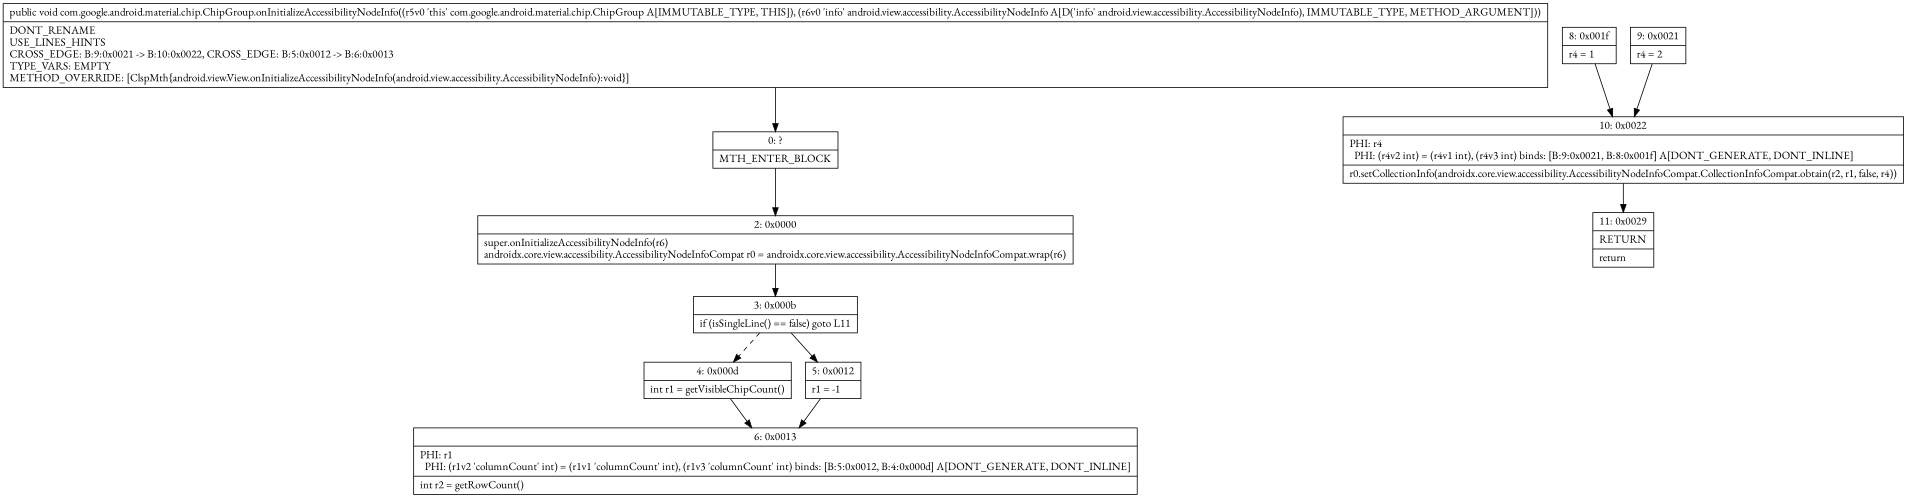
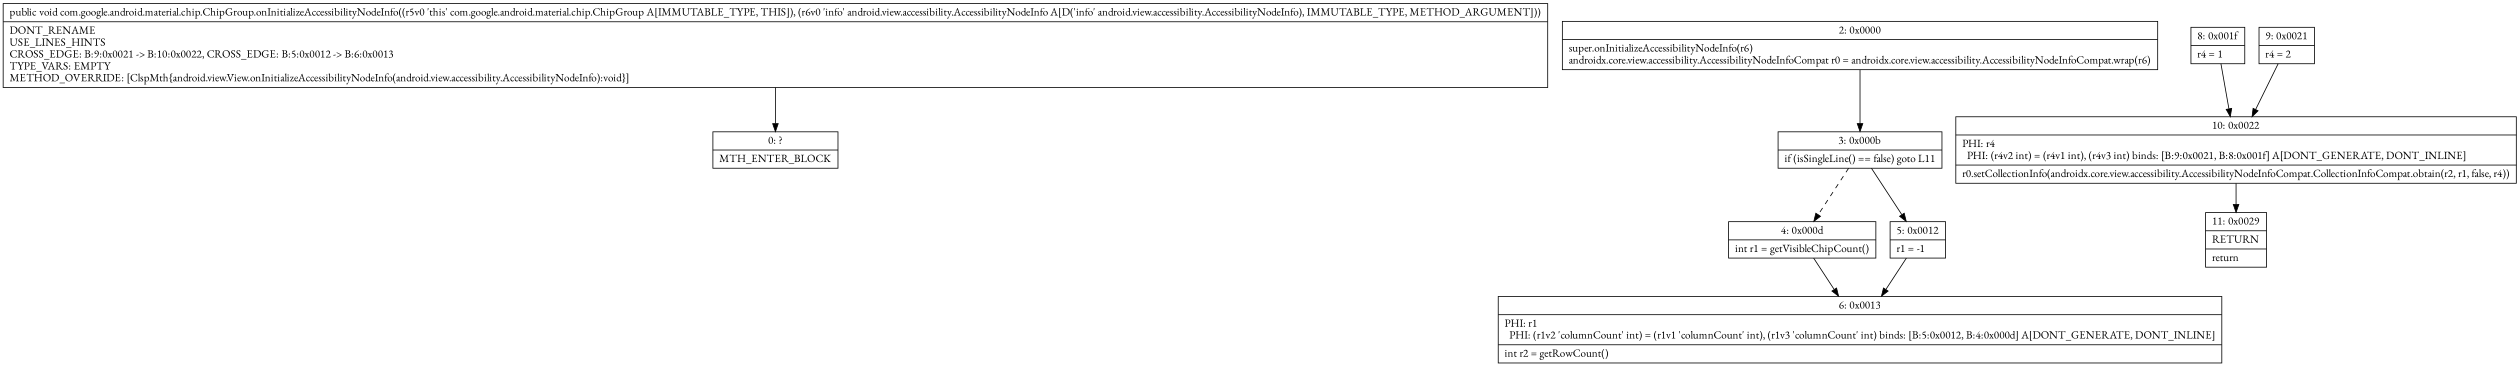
  digraph {
    fontname="EB Garamond"
    node [fontname="EB Garamond" shape=record]
    edge [fontname="EB Garamond"]
    n1 [label="{0\:\ ?|MTH_ENTER_BLOCK\l}"]
    n2 [label="{2\:\ 0x0000|super.onInitializeAccessibilityNodeInfo(r6)\landroidx.core.view.accessibility.AccessibilityNodeInfoCompat r0 = androidx.core.view.accessibility.AccessibilityNodeInfoCompat.wrap(r6)\l}"]
    n3 [label="{3\:\ 0x000b|if (isSingleLine() == false) goto L11\l}"]
    n4 [label="{4\:\ 0x000d|int r1 = getVisibleChipCount()\l}"]
    n5 [label="{5\:\ 0x0012|r1 = \-1\l}"]
    n6 [label="{6\:\ 0x0013|PHI: r1 \l  PHI: (r1v2 'columnCount' int) = (r1v1 'columnCount' int), (r1v3 'columnCount' int) binds: [B:5:0x0012, B:4:0x000d] A[DONT_GENERATE, DONT_INLINE]\l|int r2 = getRowCount()\l}"]
    n7 [label="{8\:\ 0x001f|r4 = 1\l}"]
    n8 [label="{10\:\ 0x0022|PHI: r4 \l  PHI: (r4v2 int) = (r4v1 int), (r4v3 int) binds: [B:9:0x0021, B:8:0x001f] A[DONT_GENERATE, DONT_INLINE]\l|r0.setCollectionInfo(androidx.core.view.accessibility.AccessibilityNodeInfoCompat.CollectionInfoCompat.obtain(r2, r1, false, r4))\l}"]
    n9 [label="{9\:\ 0x0021|r4 = 2\l}"]
    n10 [label="{11\:\ 0x0029|RETURN\l|return\l}"]
    n11 [label="{public void com.google.android.material.chip.ChipGroup.onInitializeAccessibilityNodeInfo((r5v0 'this' com.google.android.material.chip.ChipGroup A[IMMUTABLE_TYPE, THIS]), (r6v0 'info' android.view.accessibility.AccessibilityNodeInfo A[D('info' android.view.accessibility.AccessibilityNodeInfo), IMMUTABLE_TYPE, METHOD_ARGUMENT]))  | DONT_RENAME\lUSE_LINES_HINTS\lCROSS_EDGE: B:9:0x0021 \-\> B:10:0x0022, CROSS_EDGE: B:5:0x0012 \-\> B:6:0x0013\lTYPE_VARS: EMPTY\lMETHOD_OVERRIDE: [ClspMth\{android.view.View.onInitializeAccessibilityNodeInfo(android.view.accessibility.AccessibilityNodeInfo):void\}]\l}"]
-   n1 -> n2
    n2 -> n3
    n3 -> n4 [style=dashed]
    n3 -> n5
    n4 -> n6
    n5 -> n6
    n7 -> n8
    n8 -> n10
    n9 -> n8
    n11 -> n1
  }
